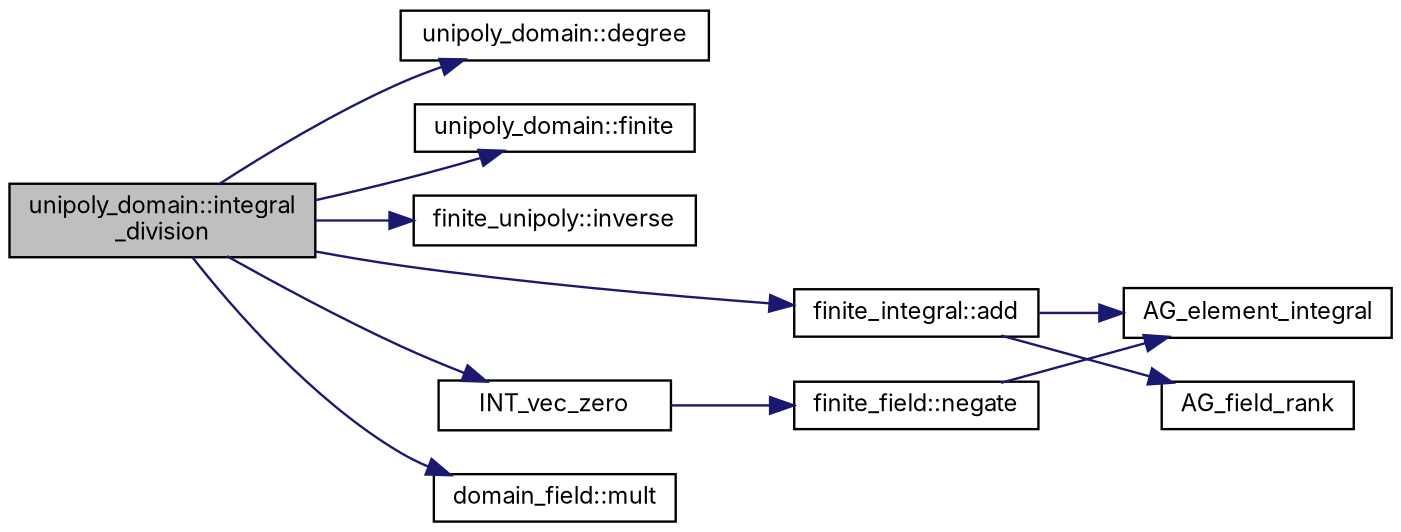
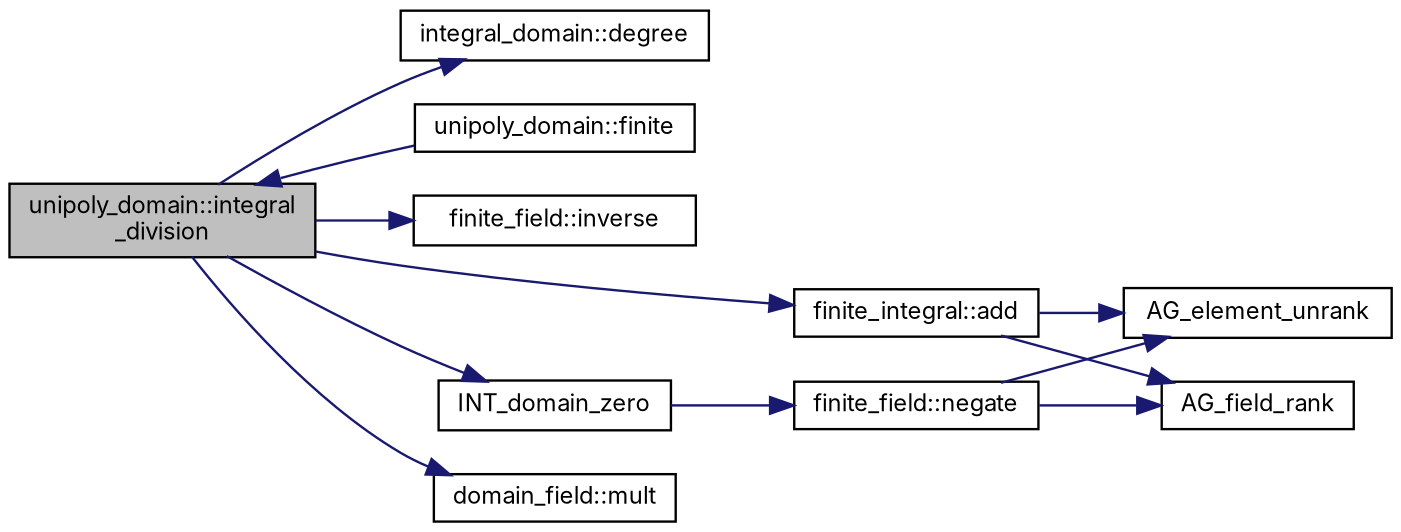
  digraph {
    fontname=Inter
    rankdir=LR
    node [color=black fillcolor=white fontname=Inter fontsize=10 shape=record style=filled]
    edge [color=midnightblue fontname=Inter fontsize=10 labelfontname=Helvetica labelfontsize=10 style=solid]
    n1 [fillcolor=grey75 fontcolor=black height=0.2 label="unipoly_domain::integral\l_division" width=0.4]
-   n2 [height=0.2 label="unipoly_domain::degree" width=0.4]
+   n2 [height=0.2 label="integral_domain::degree" width=0.4]
    n3 [height=0.2 label="unipoly_domain::finite" width=0.4]
-   n4 [height=0.2 label="finite_unipoly::inverse" width=0.4]
-   n5 [height=0.2 label=INT_vec_zero width=0.4]
+   n4 [height=0.2 label="finite_field::inverse" width=0.4]
+   n5 [height=0.2 label=INT_domain_zero width=0.4]
    n6 [height=0.2 label="domain_field::mult" width=0.4]
    n7 [height=0.2 label="finite_integral::add" width=0.4]
    n8 [height=0.2 label="finite_field::negate" width=0.4]
-   n9 [height=0.2 label=AG_element_integral width=0.4]
+   n9 [height=0.2 label=AG_element_unrank width=0.4]
    n10 [height=0.2 label=AG_field_rank width=0.4]
    n1 -> n2
-   n1 -> n3
+   n3 -> n1
    n1 -> n4
    n1 -> n5
    n1 -> n6
    n1 -> n7
    n5 -> n8
    n7 -> n9
    n7 -> n10
    n8 -> n9
+   n8 -> n10
  }
